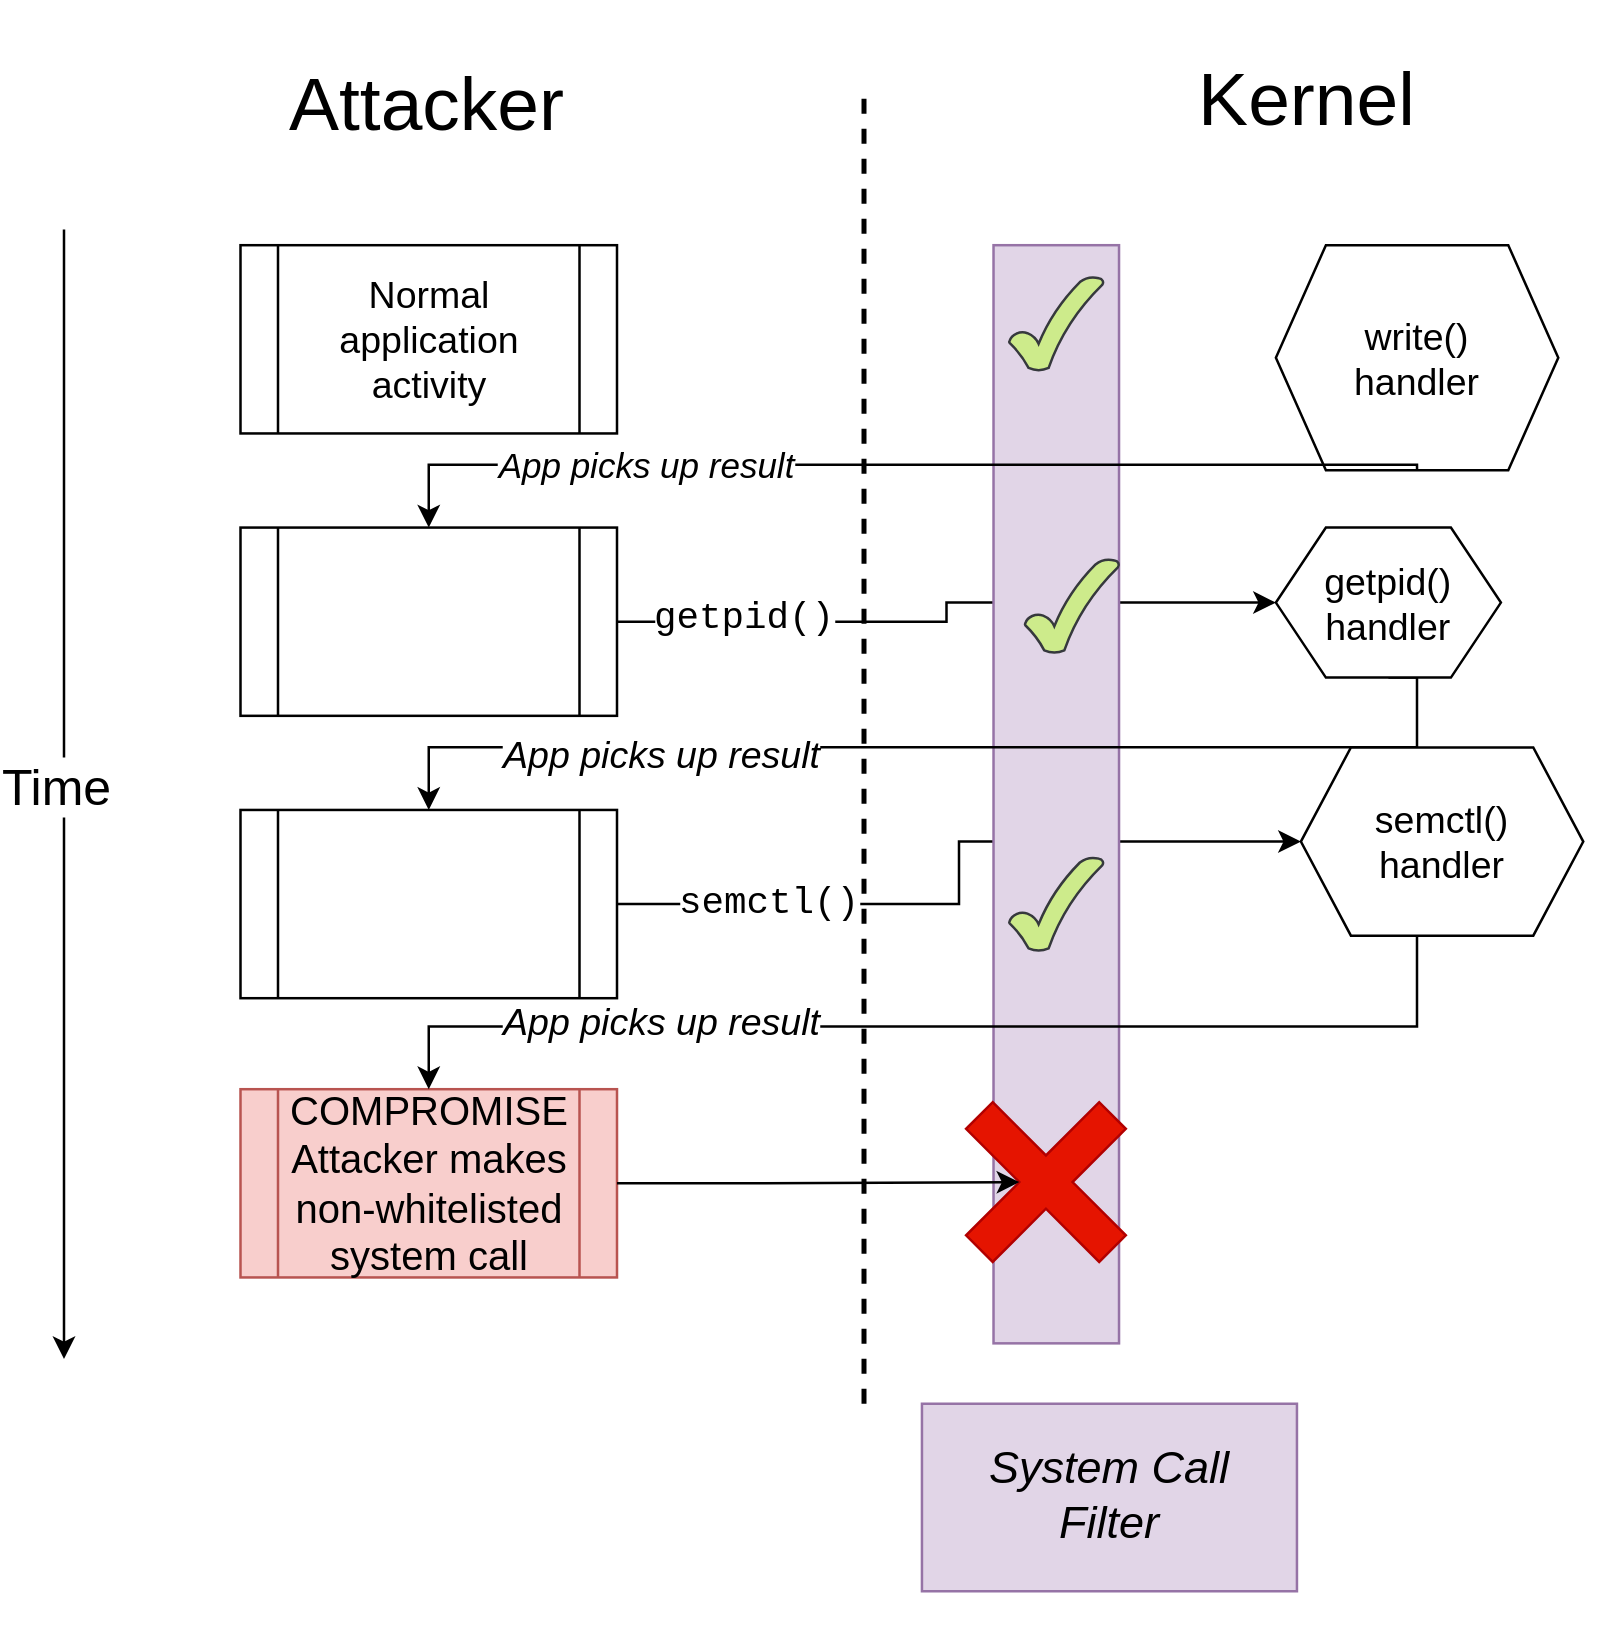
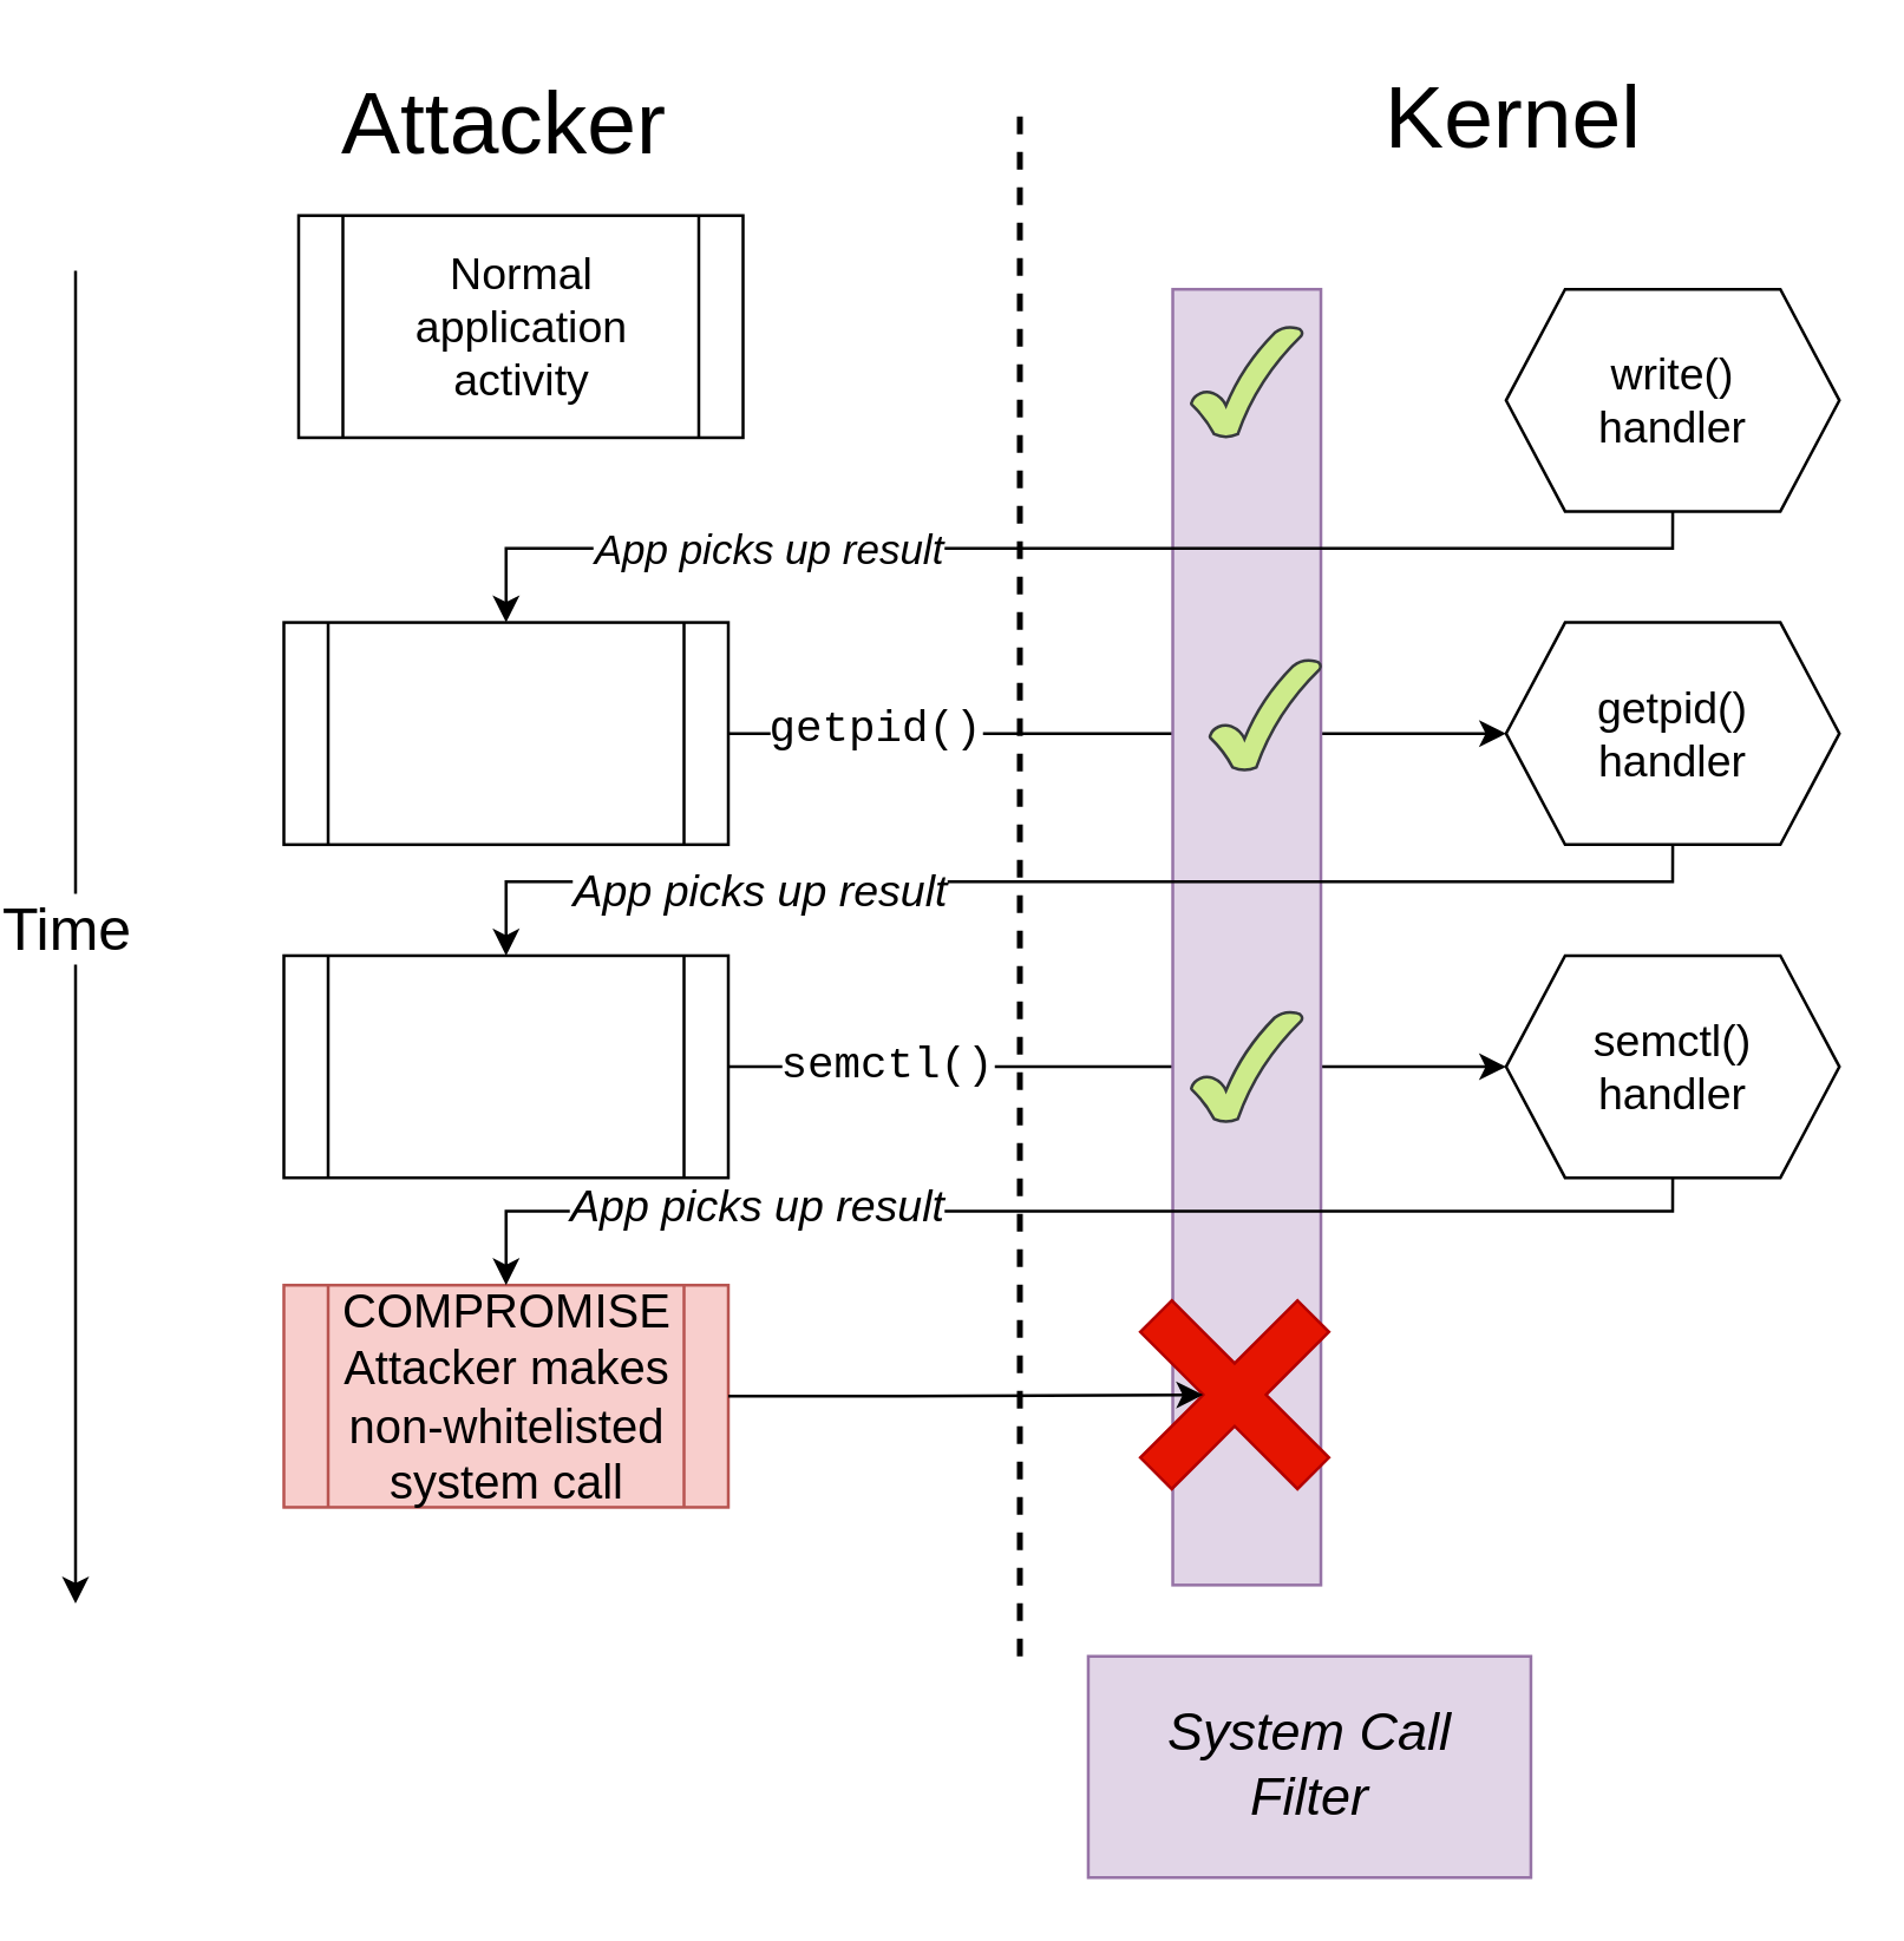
  <mxCell id="0" />
  <mxCell id="1" parent="0" />
  <mxCell id="2" style="edgeStyle=orthogonalEdgeStyle;rounded=0;orthogonalLoop=1;jettySize=auto;html=1;exitX=1;exitY=0.5;exitDx=0;exitDy=0;entryX=0;entryY=0.5;entryDx=0;entryDy=0;" parent="1" source="14" target="22" edge="1"><mxGeometry relative="1" as="geometry" /></mxCell>
  <mxCell id="3" value="semctl()" style="edgeLabel;html=1;align=center;verticalAlign=middle;resizable=0;points=[];fontSize=15;fontFamily=Courier New;" parent="2" vertex="1" connectable="0"><mxGeometry x="-0.6" y="2" relative="1" as="geometry"><mxPoint y="1" as="offset" /></mxGeometry></mxCell>
  <mxCell id="4" style="edgeStyle=orthogonalEdgeStyle;rounded=0;orthogonalLoop=1;jettySize=auto;html=1;exitX=1;exitY=0.5;exitDx=0;exitDy=0;entryX=0;entryY=0.5;entryDx=0;entryDy=0;" parent="1" source="13" target="19" edge="1"><mxGeometry relative="1" as="geometry" /></mxCell>
  <mxCell id="5" value="getpid()" style="edgeLabel;html=1;align=center;verticalAlign=middle;resizable=0;points=[];fontSize=15;fontFamily=Courier New;" parent="4" vertex="1" connectable="0"><mxGeometry x="-0.629" y="3" relative="1" as="geometry"><mxPoint y="1" as="offset" /></mxGeometry></mxCell>
  <mxCell id="6" value="" style="endArrow=none;dashed=1;html=1;rounded=0;strokeWidth=2;" parent="1" edge="1"><mxGeometry width="50" height="50" relative="1" as="geometry"><mxPoint x="340" y="561" as="sourcePoint" /><mxPoint x="339.996" y="34.826" as="targetPoint" /></mxGeometry></mxCell>
  <mxCell id="7" value="&lt;font style=&quot;font-size: 30px;&quot;&gt;Attacker&lt;/font&gt;" style="text;html=1;align=center;verticalAlign=middle;whiteSpace=wrap;rounded=0;" parent="1" vertex="1"><mxGeometry x="128.253" y="22.275" width="75.301" height="37.651" as="geometry" /></mxCell>
- <mxCell id="8" value="&lt;font style=&quot;font-size: 30px;&quot;&gt;Kernel&lt;/font&gt;" style="text;html=1;align=center;verticalAlign=middle;whiteSpace=wrap;rounded=0;" parent="1" vertex="1"><mxGeometry x="479.658" y="20" width="75.301" height="37.651" as="geometry" /></mxCell>
+ <mxCell id="8" value="&lt;font style=&quot;font-size: 30px;&quot;&gt;Kernel&lt;/font&gt;" style="text;html=1;align=center;verticalAlign=middle;whiteSpace=wrap;rounded=0;" parent="1" vertex="1"><mxGeometry x="469.658" y="20" width="75.301" height="37.651" as="geometry" /></mxCell>
  <mxCell id="9" value="" style="endArrow=classic;html=1;rounded=0;" parent="1" edge="1"><mxGeometry width="50" height="50" relative="1" as="geometry"><mxPoint x="20" y="91.296" as="sourcePoint" /><mxPoint x="20" y="543.104" as="targetPoint" /></mxGeometry></mxCell>
  <mxCell id="10" value="&lt;font style=&quot;font-size: 20px;&quot;&gt;Time&lt;/font&gt;" style="edgeLabel;html=1;align=center;verticalAlign=middle;resizable=0;points=[];" parent="9" vertex="1" connectable="0"><mxGeometry x="-0.017" y="-4" relative="1" as="geometry"><mxPoint as="offset" /></mxGeometry></mxCell>
- <mxCell id="11" value="Normal application activity" style="shape=process;whiteSpace=wrap;html=1;backgroundOutline=1;fontSize=15;" parent="1" vertex="1"><mxGeometry x="90.602" y="97.576" width="150.602" height="75.301" as="geometry" /></mxCell>
+ <mxCell id="11" value="Normal application activity" style="shape=process;whiteSpace=wrap;html=1;backgroundOutline=1;fontSize=15;" parent="1" vertex="1"><mxGeometry x="95.602" y="72.576" width="150.602" height="75.301" as="geometry" /></mxCell>
  <mxCell id="12" value="" style="rounded=0;whiteSpace=wrap;html=1;fillColor=#e1d5e7;strokeColor=#9673a6;" parent="1" vertex="1"><mxGeometry x="391.807" y="97.576" width="50.201" height="439.257" as="geometry" /></mxCell>
  <mxCell id="13" value="" style="shape=process;whiteSpace=wrap;html=1;backgroundOutline=1;" parent="1" vertex="1"><mxGeometry x="90.602" y="210.528" width="150.602" height="75.301" as="geometry" /></mxCell>
  <mxCell id="14" value="" style="shape=process;whiteSpace=wrap;html=1;backgroundOutline=1;" parent="1" vertex="1"><mxGeometry x="90.602" y="323.48" width="150.602" height="75.301" as="geometry" /></mxCell>
  <mxCell id="15" value="COMPROMISE&lt;br&gt;Attacker makes&lt;div&gt;non-whitelisted&lt;/div&gt;&lt;div&gt;system call&lt;/div&gt;" style="shape=process;whiteSpace=wrap;html=1;backgroundOutline=1;fillColor=#f8cecc;strokeColor=#b85450;fontSize=16;" parent="1" vertex="1"><mxGeometry x="90.602" y="435.177" width="150.602" height="75.301" as="geometry" /></mxCell>
- <mxCell id="16" value="write()&lt;div&gt;handler&lt;/div&gt;" style="shape=hexagon;perimeter=hexagonPerimeter2;whiteSpace=wrap;html=1;fixedSize=1;fontSize=15;" parent="1" vertex="1"><mxGeometry x="504.758" y="97.576" width="112.952" height="90" as="geometry" /></mxCell>
+ <mxCell id="16" value="write()&lt;div&gt;handler&lt;/div&gt;" style="shape=hexagon;perimeter=hexagonPerimeter2;whiteSpace=wrap;html=1;fixedSize=1;fontSize=15;" parent="1" vertex="1"><mxGeometry x="504.758" y="97.576" width="112.952" height="75.301" as="geometry" /></mxCell>
  <mxCell id="17" style="edgeStyle=orthogonalEdgeStyle;rounded=0;orthogonalLoop=1;jettySize=auto;html=1;exitX=0.5;exitY=1;exitDx=0;exitDy=0;entryX=0.5;entryY=0;entryDx=0;entryDy=0;" parent="1" source="19" target="14" edge="1"><mxGeometry relative="1" as="geometry"><Array as="points"><mxPoint x="561.234" y="298.38" /><mxPoint x="165.903" y="298.38" /></Array></mxGeometry></mxCell>
  <mxCell id="18" value="&lt;font style=&quot;font-size: 15px;&quot;&gt;&lt;i&gt;App picks up result&lt;/i&gt;&lt;/font&gt;" style="edgeLabel;html=1;align=center;verticalAlign=middle;resizable=0;points=[];" vertex="1" connectable="0" parent="17"><mxGeometry x="0.486" y="2" relative="1" as="geometry"><mxPoint as="offset" /></mxGeometry></mxCell>
- <mxCell id="19" value="getpid()&lt;div&gt;handler&lt;/div&gt;" style="shape=hexagon;perimeter=hexagonPerimeter2;whiteSpace=wrap;html=1;fixedSize=1;fontSize=15;" parent="1" vertex="1"><mxGeometry x="504.758" y="210.528" width="90" height="60" as="geometry" /></mxCell>
+ <mxCell id="19" value="getpid()&lt;div&gt;handler&lt;/div&gt;" style="shape=hexagon;perimeter=hexagonPerimeter2;whiteSpace=wrap;html=1;fixedSize=1;fontSize=15;" parent="1" vertex="1"><mxGeometry x="504.758" y="210.528" width="112.952" height="75.301" as="geometry" /></mxCell>
  <mxCell id="20" style="edgeStyle=orthogonalEdgeStyle;rounded=0;orthogonalLoop=1;jettySize=auto;html=1;exitX=0.5;exitY=1;exitDx=0;exitDy=0;entryX=0.5;entryY=0;entryDx=0;entryDy=0;" parent="1" source="22" target="15" edge="1"><mxGeometry relative="1" as="geometry"><Array as="points"><mxPoint x="561.234" y="410.076" /><mxPoint x="165.903" y="410.076" /></Array></mxGeometry></mxCell>
  <mxCell id="21" value="&lt;font style=&quot;font-size: 15px;&quot;&gt;&lt;i&gt;App picks up result&lt;/i&gt;&lt;/font&gt;" style="edgeLabel;html=1;align=center;verticalAlign=middle;resizable=0;points=[];" vertex="1" connectable="0" parent="20"><mxGeometry x="0.494" y="-3" relative="1" as="geometry"><mxPoint as="offset" /></mxGeometry></mxCell>
- <mxCell id="22" value="semctl()&lt;div&gt;handler&lt;/div&gt;" style="shape=hexagon;perimeter=hexagonPerimeter2;whiteSpace=wrap;html=1;fixedSize=1;fontSize=15;" parent="1" vertex="1"><mxGeometry x="514.758" y="298.48" width="112.952" height="75.301" as="geometry" /></mxCell>
+ <mxCell id="22" value="semctl()&lt;div&gt;handler&lt;/div&gt;" style="shape=hexagon;perimeter=hexagonPerimeter2;whiteSpace=wrap;html=1;fixedSize=1;fontSize=15;" parent="1" vertex="1"><mxGeometry x="504.758" y="323.48" width="112.952" height="75.301" as="geometry" /></mxCell>
  <mxCell id="23" style="edgeStyle=orthogonalEdgeStyle;rounded=0;orthogonalLoop=1;jettySize=auto;html=1;exitX=0.5;exitY=1;exitDx=0;exitDy=0;entryX=0.5;entryY=0;entryDx=0;entryDy=0;" parent="1" source="16" target="13" edge="1"><mxGeometry relative="1" as="geometry"><Array as="points"><mxPoint x="561.234" y="185.428" /><mxPoint x="165.903" y="185.428" /></Array></mxGeometry></mxCell>
  <mxCell id="24" value="&lt;font style=&quot;font-size: 14px;&quot;&gt;&lt;i&gt;App picks up result&lt;/i&gt;&lt;/font&gt;" style="edgeLabel;html=1;align=center;verticalAlign=middle;resizable=0;points=[];" vertex="1" connectable="0" parent="23"><mxGeometry x="0.472" relative="1" as="geometry"><mxPoint as="offset" /></mxGeometry></mxCell>
  <mxCell id="25" value="" style="shape=cross;whiteSpace=wrap;html=1;rotation=45;fillColor=#e51400;fontColor=#ffffff;strokeColor=#B20000;" parent="1" vertex="1"><mxGeometry x="375.126" y="434.692" width="75.301" height="75.301" as="geometry" /></mxCell>
  <mxCell id="26" value="" style="verticalLabelPosition=bottom;verticalAlign=top;html=1;shape=mxgraph.basic.tick;fillColor=#cdeb8b;strokeColor=#36393d;" parent="1" vertex="1"><mxGeometry x="398.082" y="110.127" width="37.651" height="37.651" as="geometry" /></mxCell>
  <mxCell id="27" value="" style="verticalLabelPosition=bottom;verticalAlign=top;html=1;shape=mxgraph.basic.tick;fillColor=#cdeb8b;strokeColor=#36393d;" parent="1" vertex="1"><mxGeometry x="404.357" y="223.078" width="37.651" height="37.651" as="geometry" /></mxCell>
  <mxCell id="28" value="" style="verticalLabelPosition=bottom;verticalAlign=top;html=1;shape=mxgraph.basic.tick;fillColor=#cdeb8b;strokeColor=#36393d;" parent="1" vertex="1"><mxGeometry x="398.082" y="342.305" width="37.651" height="37.651" as="geometry" /></mxCell>
  <mxCell id="29" value="System Call&lt;div&gt;Filter&lt;/div&gt;" style="text;html=1;align=center;verticalAlign=middle;resizable=0;points=[];autosize=1;strokeColor=#9673a6;fillColor=#e1d5e7;fontSize=18;fontStyle=2;" parent="1" vertex="1"><mxGeometry x="363.181" y="560.999" width="150" height="75" as="geometry" /></mxCell>
  <mxCell id="30" style="edgeStyle=orthogonalEdgeStyle;rounded=0;orthogonalLoop=1;jettySize=auto;html=1;exitX=1;exitY=0.5;exitDx=0;exitDy=0;entryX=0;entryY=0;entryDx=30.12;entryDy=45.181;entryPerimeter=0;" parent="1" source="15" target="25" edge="1"><mxGeometry relative="1" as="geometry" /></mxCell>
